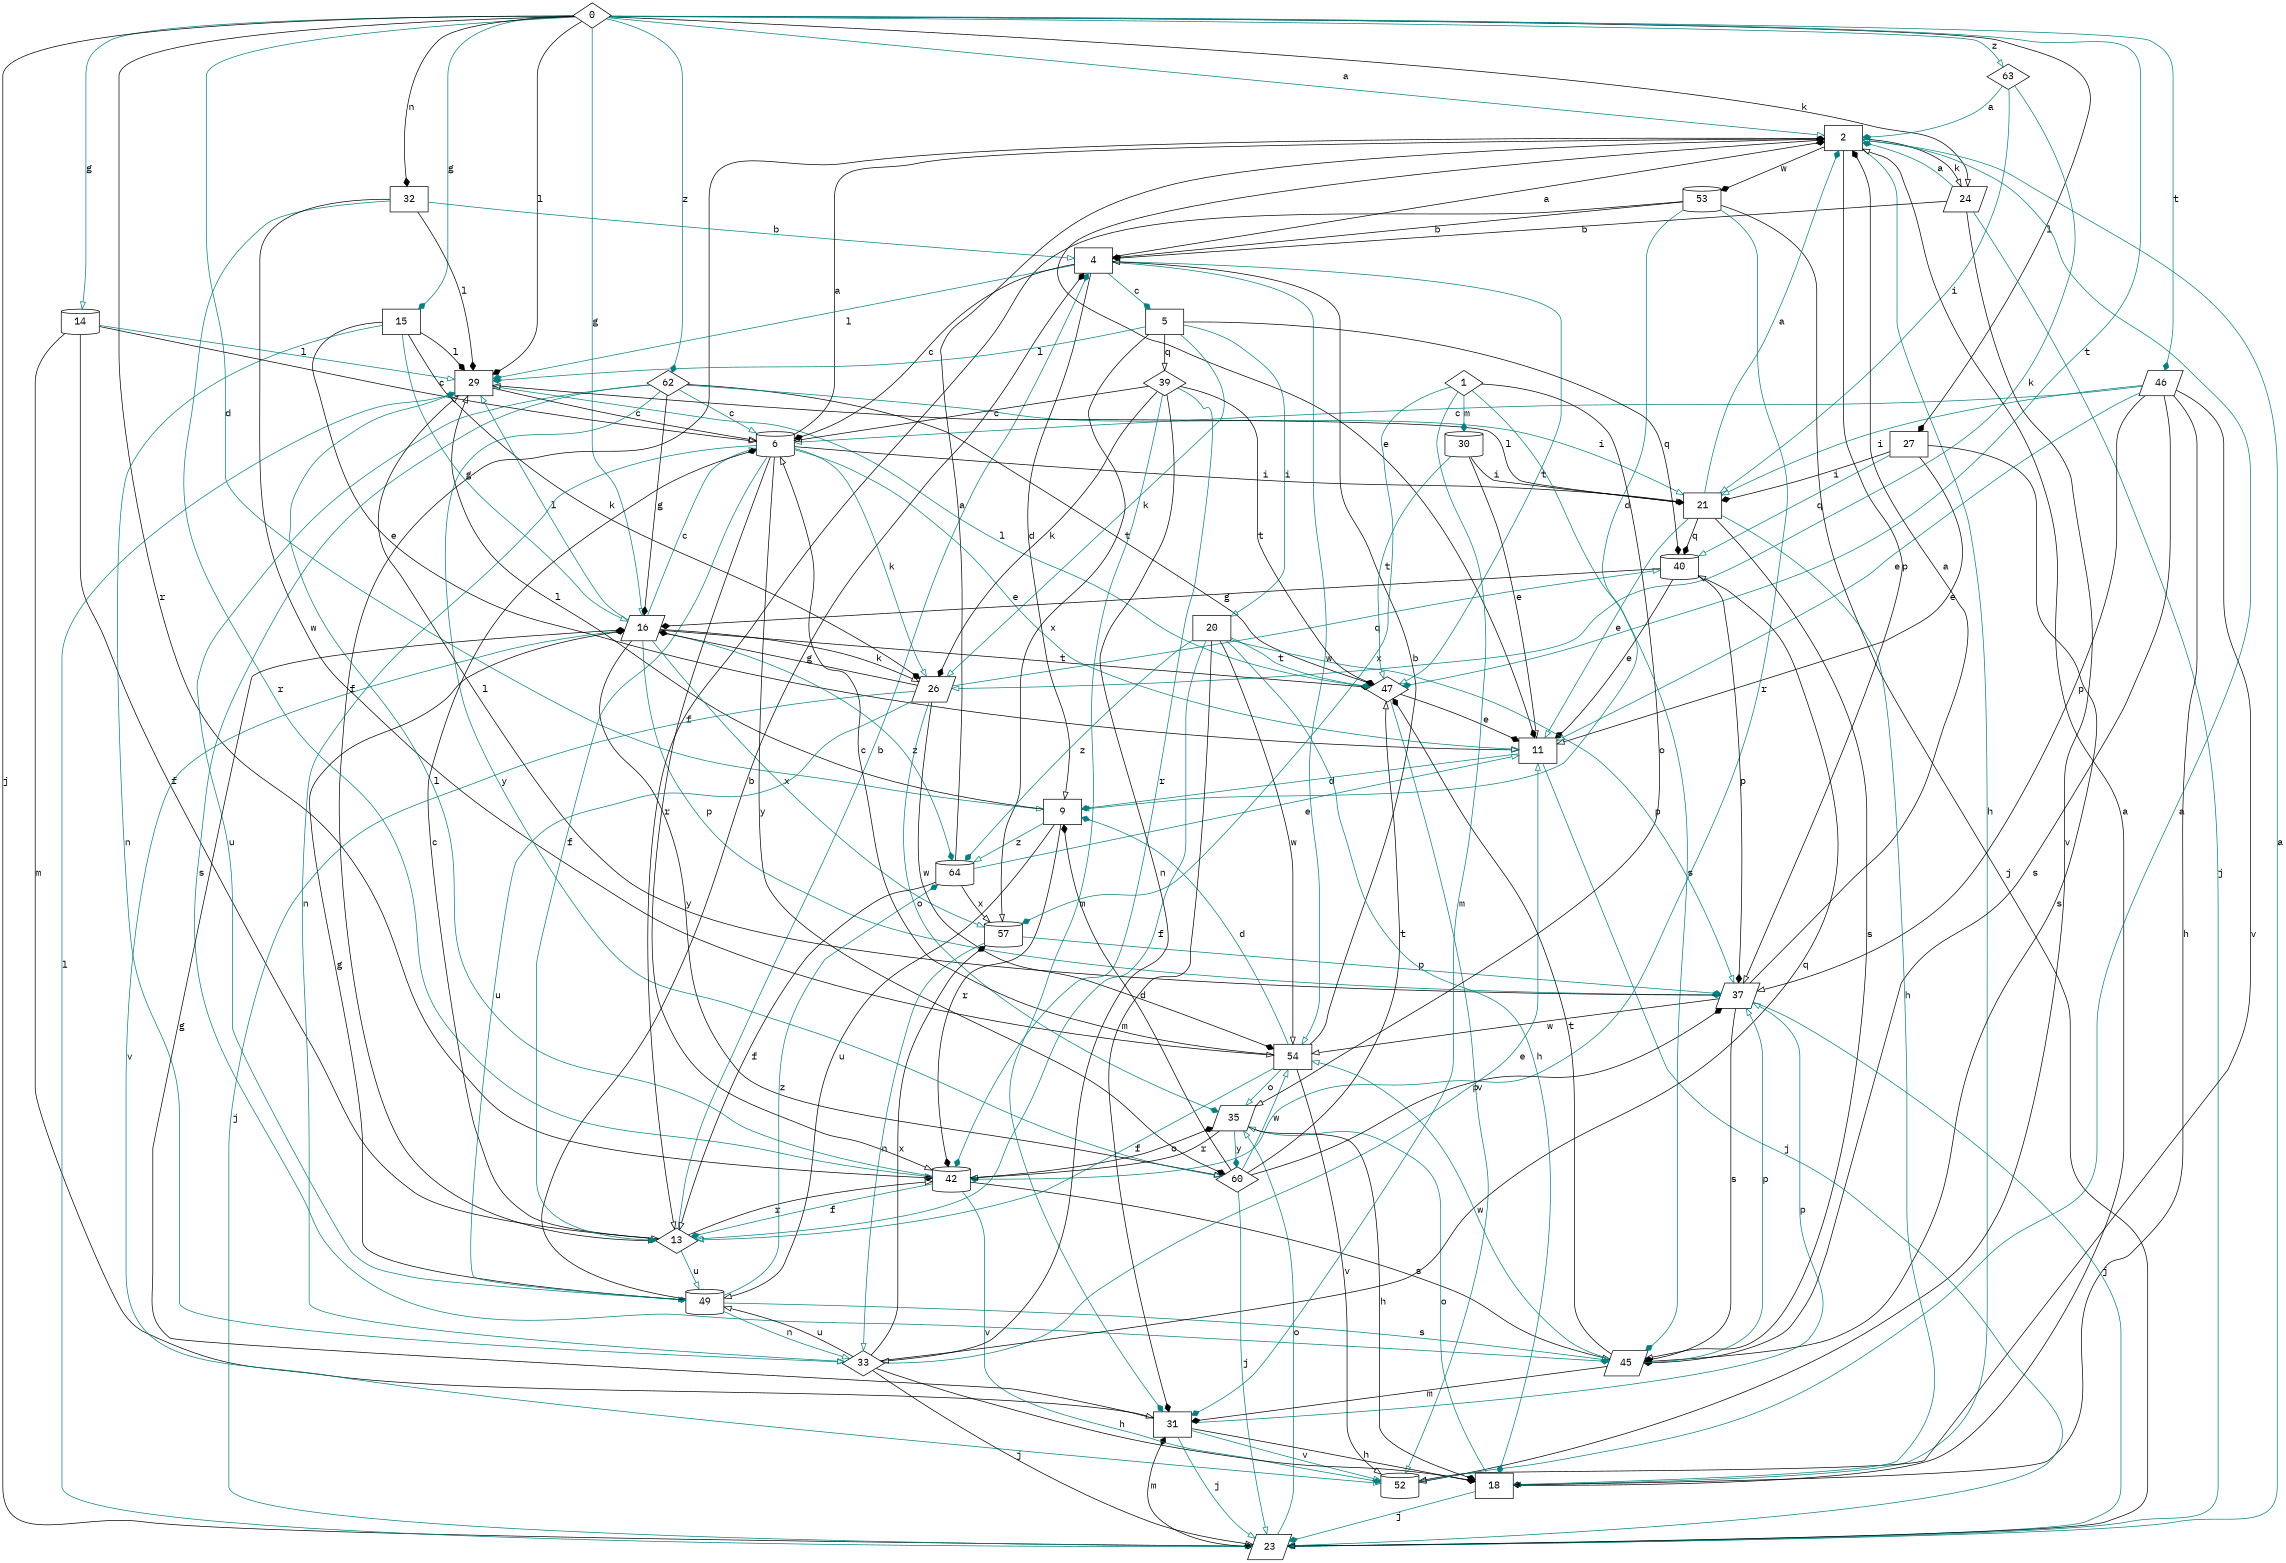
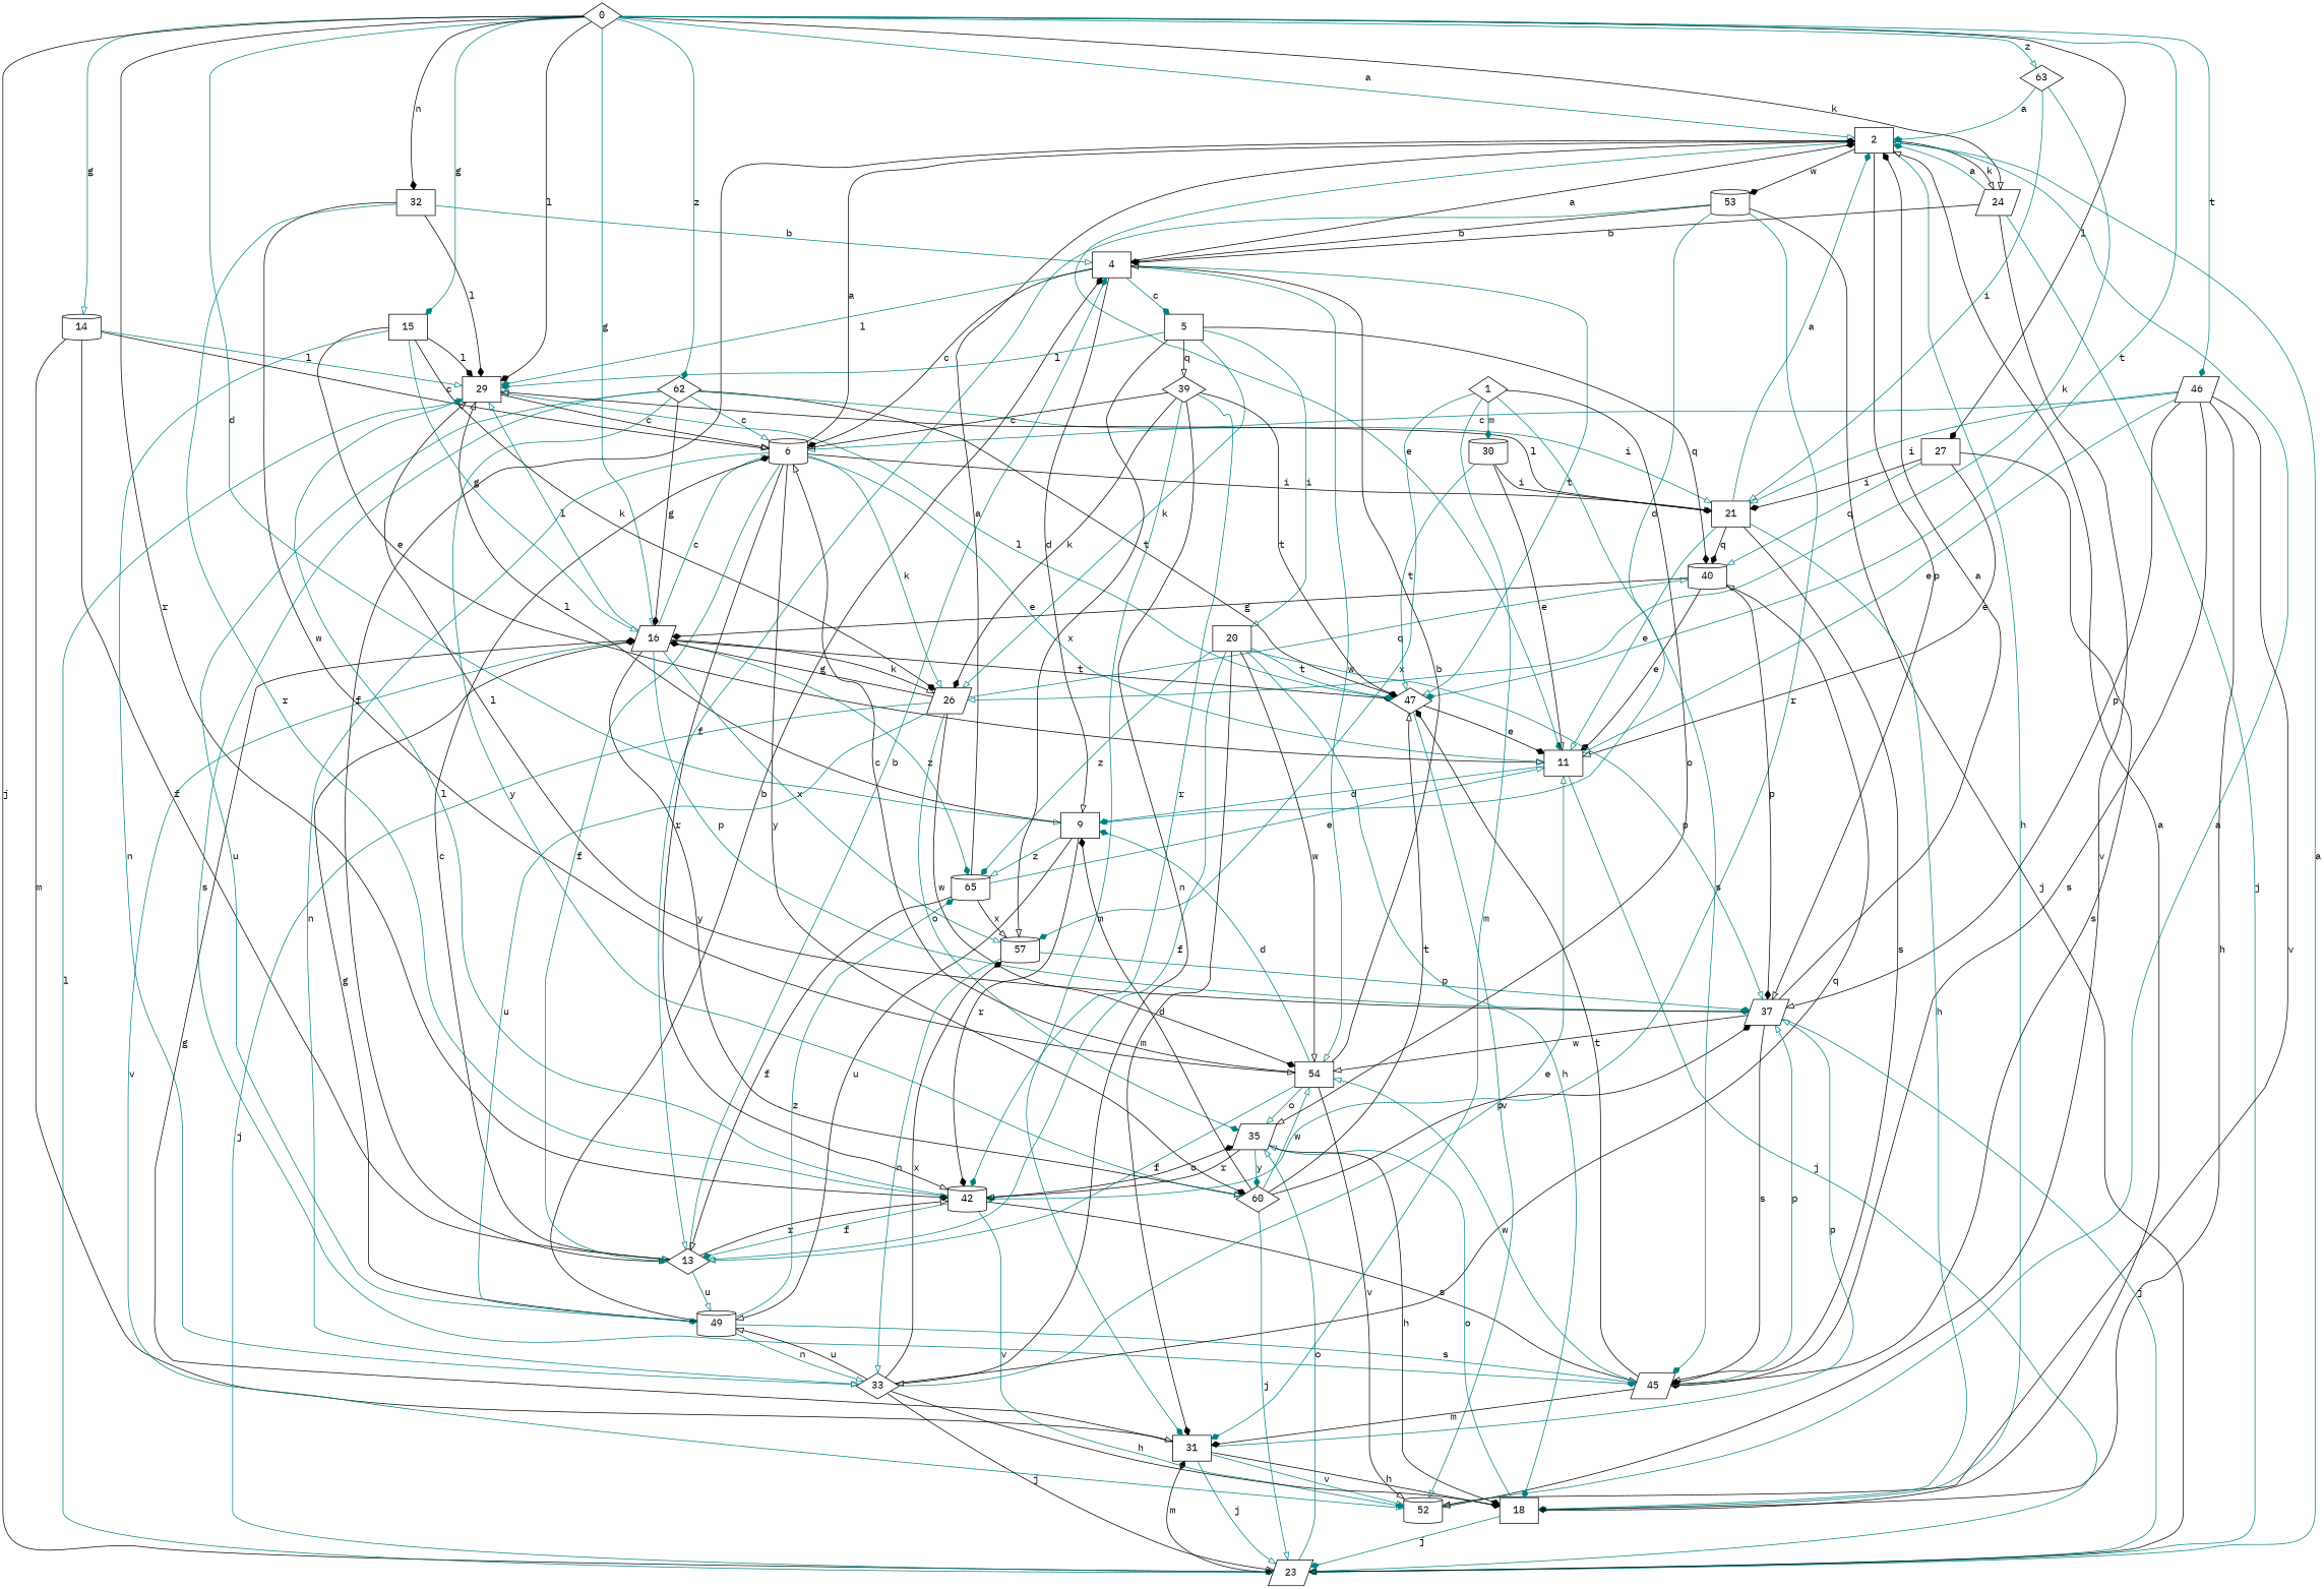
  strict digraph {
    fontname="IBM Plex Mono"
    node [fontname="IBM Plex Mono" shape=box]
    edge [arrowhead=onormal color=teal fontname="IBM Plex Mono"]
    0 [shape=diamond]
    2
    9
    14 [shape=cylinder]
    15
    16 [shape=parallelogram]
    23 [shape=parallelogram]
    24 [shape=parallelogram]
    27
    29
    32
    42 [shape=cylinder]
    46 [shape=parallelogram]
    47 [shape=diamond]
    62 [shape=diamond]
    63 [shape=diamond]
    11
    13 [shape=diamond]
    18
    37 [shape=parallelogram]
    53 [shape=cylinder]
    49 [shape=cylinder]
-   64 [shape=cylinder]
+   64 [shape=cylinder label=65]
    31
    6 [shape=cylinder]
    26 [shape=parallelogram]
    33 [shape=diamond]
    57 [shape=cylinder]
    60 [shape=diamond]
    52 [shape=cylinder]
    35 [shape=parallelogram]
    4
    45 [shape=parallelogram]
    40 [shape=cylinder]
    21
    54
    1 [shape=diamond]
    30 [shape=cylinder]
    5
    20
    39 [shape=diamond]
    0 -> 2 [label=a]
    0 -> 9 [label=d]
    0 -> 14 [label=g]
    0 -> 15 [arrowhead=diamond label=g]
    0 -> 16 [label=g]
    0 -> 23 [arrowhead=diamond color=black label=j]
    0 -> 24 [color=black label=k]
    0 -> 27 [arrowhead=diamond color=black label=l]
    0 -> 29 [arrowhead=diamond color=black label=l]
    0 -> 32 [arrowhead=diamond color=black label=n]
    0 -> 42 [arrowhead=diamond color=black label=r]
    0 -> 46 [arrowhead=diamond label=t]
    0 -> 47 [arrowhead=diamond label=t]
    0 -> 62 [arrowhead=diamond label=z]
    0 -> 63 [label=z]
    2 -> 24 [color=black label=k]
-   2 -> 11 [arrowhead=diamond color=black label=e]
+   2 -> 11 [arrowhead=diamond label=e]
    2 -> 13 [color=black label=f]
    2 -> 18 [arrowhead=diamond label=h]
    2 -> 37 [color=black label=p]
    2 -> 53 [arrowhead=diamond color=black label=w]
    9 -> 29 [color=black label=l]
    9 -> 42 [arrowhead=diamond color=black label=r]
    9 -> 49 [color=black label=u]
    9 -> 64 [label=z]
    14 -> 29 [label=l]
    14 -> 13 [color=black label=f]
    14 -> 31 [color=black label=m]
    14 -> 6 [color=black label=c]
    15 -> 16 [label=g]
    15 -> 29 [arrowhead=diamond color=black label=l]
    15 -> 11 [color=black label=e]
    15 -> 26 [arrowhead=diamond color=black label=k]
    15 -> 33 [label=n]
    16 -> 29 [label=l]
    16 -> 47 [arrowhead=diamond color=black label=t]
    16 -> 37 [arrowhead=diamond label=p]
    16 -> 64 [arrowhead=diamond label=z]
    16 -> 6 [label=c]
    16 -> 26 [color=black label=k]
    16 -> 57 [label=x]
    16 -> 60 [color=black label=y]
    16 -> 52 [label=v]
    23 -> 2 [label=a]
    23 -> 29 [arrowhead=diamond label=l]
    23 -> 31 [arrowhead=diamond color=black label=m]
    23 -> 35 [label=o]
    24 -> 2 [arrowhead=diamond label=a]
    24 -> 23 [label=j]
    24 -> 52 [color=black label=v]
    24 -> 4 [color=black label=b]
    27 -> 11 [color=black label=e]
    27 -> 45 [color=black label=s]
    27 -> 40 [label=q]
    27 -> 21 [arrowhead=diamond color=black label=i]
    29 -> 6 [color=black label=c]
    32 -> 29 [arrowhead=diamond color=black label=l]
    32 -> 42 [label=r]
    32 -> 4 [label=b]
    32 -> 54 [color=black label=w]
    42 -> 29 [label=l]
    42 -> 13 [arrowhead=diamond label=f]
    42 -> 52 [arrowhead=diamond label=v]
    42 -> 35 [arrowhead=diamond color=black label=o]
    42 -> 45 [color=black label=s]
    46 -> 11 [label=e]
    46 -> 18 [arrowhead=diamond color=black label=h]
    46 -> 37 [color=black label=p]
    46 -> 6 [label=c]
    46 -> 52 [color=black label=v]
    46 -> 45 [arrowhead=diamond color=black label=s]
    46 -> 21 [label=i]
    47 -> 29 [label=l]
    47 -> 11 [arrowhead=diamond color=black label=e]
    47 -> 52 [label=v]
    62 -> 16 [arrowhead=diamond color=black label=g]
    62 -> 47 [arrowhead=diamond color=black label=t]
    62 -> 49 [arrowhead=diamond label=u]
    62 -> 6 [label=c]
    62 -> 60 [label=y]
    62 -> 45 [arrowhead=diamond label=s]
    62 -> 21 [label=i]
    63 -> 2 [arrowhead=diamond label=a]
    63 -> 26 [label=k]
    63 -> 21 [label=i]
    11 -> 9 [arrowhead=diamond label=d]
    11 -> 23 [label=j]
    13 -> 42 [color=black label=r]
    13 -> 49 [label=u]
    13 -> 6 [arrowhead=diamond color=black label=c]
    13 -> 4 [arrowhead=diamond label=b]
    18 -> 2 [color=black label=a]
    18 -> 23 [arrowhead=diamond label=j]
    18 -> 35 [label=o]
    37 -> 2 [arrowhead=diamond color=black label=a]
    37 -> 23 [arrowhead=diamond label=j]
    37 -> 29 [color=black label=l]
    37 -> 45 [arrowhead=diamond color=black label=s]
    37 -> 54 [color=black label=w]
    53 -> 9 [label=d]
    53 -> 23 [color=black label=j]
    53 -> 42 [arrowhead=diamond label=r]
-   53 -> 13 [color=black label=f]
+   53 -> 13 [label=f]
    53 -> 4 [arrowhead=diamond color=black label=b]
    49 -> 16 [arrowhead=diamond color=black label=g]
    49 -> 64 [arrowhead=diamond label=z]
    49 -> 33 [label=n]
    49 -> 4 [arrowhead=diamond color=black label=b]
    49 -> 45 [label=s]
    64 -> 2 [arrowhead=diamond color=black label=a]
    64 -> 11 [label=e]
    64 -> 13 [color=black label=f]
    64 -> 57 [color=black label=x]
    31 -> 16 [arrowhead=diamond color=black label=g]
    31 -> 23 [label=j]
    31 -> 18 [arrowhead=diamond color=black label=h]
    31 -> 37 [label=p]
    31 -> 52 [label=v]
    6 -> 2 [arrowhead=diamond color=black label=a]
    6 -> 42 [color=black label=r]
    6 -> 11 [label=e]
    6 -> 13 [arrowhead=diamond label=f]
    6 -> 26 [label=k]
    6 -> 33 [label=n]
    6 -> 60 [arrowhead=diamond color=black label=y]
    6 -> 21 [color=black label=i]
    26 -> 16 [arrowhead=diamond color=black label=g]
    26 -> 23 [label=j]
    26 -> 49 [label=u]
    26 -> 35 [arrowhead=diamond label=o]
    26 -> 40 [label=q]
    26 -> 54 [arrowhead=diamond color=black label=w]
    33 -> 23 [color=black label=j]
    33 -> 11 [label=e]
    33 -> 18 [arrowhead=diamond color=black label=h]
    33 -> 49 [color=black label=u]
    33 -> 57 [arrowhead=diamond color=black label=x]
    33 -> 40 [color=black label=q]
    57 -> 37 [arrowhead=diamond label=p]
    57 -> 33 [label=n]
    60 -> 9 [arrowhead=diamond color=black label=d]
    60 -> 23 [label=j]
    60 -> 47 [color=black label=t]
    60 -> 37 [arrowhead=diamond color=black label=p]
    60 -> 54 [label=w]
    52 -> 2 [label=a]
    35 -> 42 [color=black label=r]
    35 -> 18 [arrowhead=diamond color=black label=h]
    35 -> 60 [arrowhead=diamond label=y]
    4 -> 2 [arrowhead=diamond color=black label=a]
    4 -> 9 [color=black label=d]
    4 -> 29 [arrowhead=diamond label=l]
    4 -> 47 [label=t]
    4 -> 6 [arrowhead=diamond color=black label=c]
    4 -> 54 [label=w]
    4 -> 5 [arrowhead=diamond label=c]
    45 -> 47 [arrowhead=diamond color=black label=t]
    45 -> 37 [label=p]
    45 -> 31 [arrowhead=diamond color=black label=m]
    45 -> 54 [label=w]
    40 -> 16 [arrowhead=diamond color=black label=g]
    40 -> 11 [arrowhead=diamond color=black label=e]
    40 -> 37 [arrowhead=diamond color=black label=p]
    21 -> 2 [arrowhead=diamond label=a]
    21 -> 29 [color=black label=l]
    21 -> 11 [label=e]
    21 -> 18 [label=h]
    21 -> 45 [color=black label=s]
    21 -> 40 [arrowhead=diamond color=black label=q]
    54 -> 9 [arrowhead=diamond label=d]
    54 -> 13 [label=f]
    54 -> 6 [color=black label=c]
    54 -> 52 [color=black label=v]
    54 -> 35 [label=o]
    54 -> 4 [color=black label=b]
    1 -> 31 [arrowhead=diamond label=m]
    1 -> 57 [arrowhead=diamond label=x]
    1 -> 35 [color=black label=o]
    1 -> 45 [arrowhead=diamond label=s]
    1 -> 30 [arrowhead=diamond label=m]
    30 -> 47 [label=t]
    30 -> 11 [color=black label=e]
    30 -> 21 [arrowhead=diamond color=black label=i]
    5 -> 29 [arrowhead=diamond label=l]
    5 -> 26 [label=k]
    5 -> 57 [color=black label=x]
    5 -> 40 [arrowhead=diamond color=black label=q]
    5 -> 20 [label=i]
    5 -> 39 [color=black label=q]
    20 -> 47 [arrowhead=diamond label=t]
    20 -> 13 [label=f]
    20 -> 18 [arrowhead=diamond label=h]
    20 -> 37 [label=p]
    20 -> 64 [arrowhead=diamond label=z]
    20 -> 31 [arrowhead=diamond color=black label=m]
    20 -> 54 [color=black label=w]
    39 -> 42 [arrowhead=diamond label=r]
    39 -> 47 [arrowhead=diamond color=black label=t]
    39 -> 31 [arrowhead=diamond label=m]
    39 -> 6 [color=black label=c]
    39 -> 26 [arrowhead=diamond color=black label=k]
    39 -> 33 [color=black label=n]
  }
